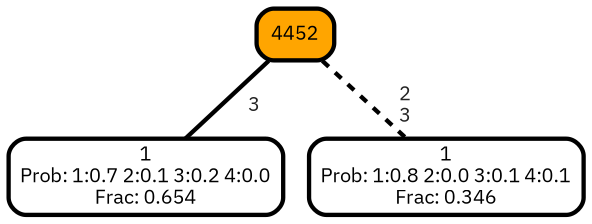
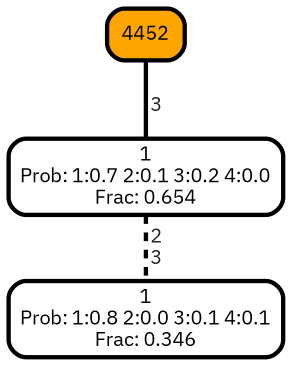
  graph {
    fontname="IBM Plex Sans"
    ranksep="0 equally"
    splines=straight
    node [color=black fillcolor=white fontcolor=black fontname="IBM Plex Sans" penwidth=3 shape=box style="filled, rounded"]
    edge [color=black fontcolor=grey14 fontname="IBM Plex Sans" fontweight=bold penwidth=3]
    n1 [label="1\nProb: 1:0.7 2:0.1 3:0.2 4:0.0\nFrac: 0.654"]
    n2 [fillcolor=orange label=4452]
    n3 [label="1\nProb: 1:0.8 2:0.0 3:0.1 4:0.1\nFrac: 0.346"]
    subgraph sub_1 {
      rank=same
    }
    n2 -- n1 [label=" 3" style=solid]
-   n2 -- n3 [label=" 2\n 3" style=dashed]
+   n1 -- n3 [label=" 2\n 3" style=dashed]
  }
